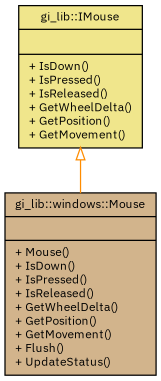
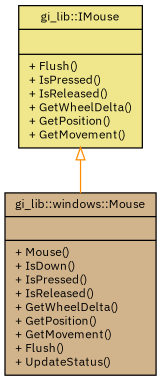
  digraph {
    fontname="IBM Plex Sans"
    node [color=black fontname="IBM Plex Sans" fontsize=10 shape=record style=filled]
    n1 [fillcolor=tan fontcolor=black height=0.2 label="{gi_lib::windows::Mouse\n||+ Mouse()\l+ IsDown()\l+ IsPressed()\l+ IsReleased()\l+ GetWheelDelta()\l+ GetPosition()\l+ GetMovement()\l+ Flush()\l+ UpdateStatus()\l}" width=0.4]
-   n2 [fillcolor=khaki height=0.2 label="{gi_lib::IMouse\n||+ IsDown()\l+ IsPressed()\l+ IsReleased()\l+ GetWheelDelta()\l+ GetPosition()\l+ GetMovement()\l}" width=0.4]
+   n2 [fillcolor=khaki height=0.2 label="{gi_lib::IMouse\n||+ Flush()\l+ IsPressed()\l+ IsReleased()\l+ GetWheelDelta()\l+ GetPosition()\l+ GetMovement()\l}" width=0.4]
    n2 -> n1 [arrowtail=onormal color=darkorange dir=back fontname="IBM Plex Sans" fontsize=10 labelfontname=Helvetica labelfontsize=10 style=solid]
  }
